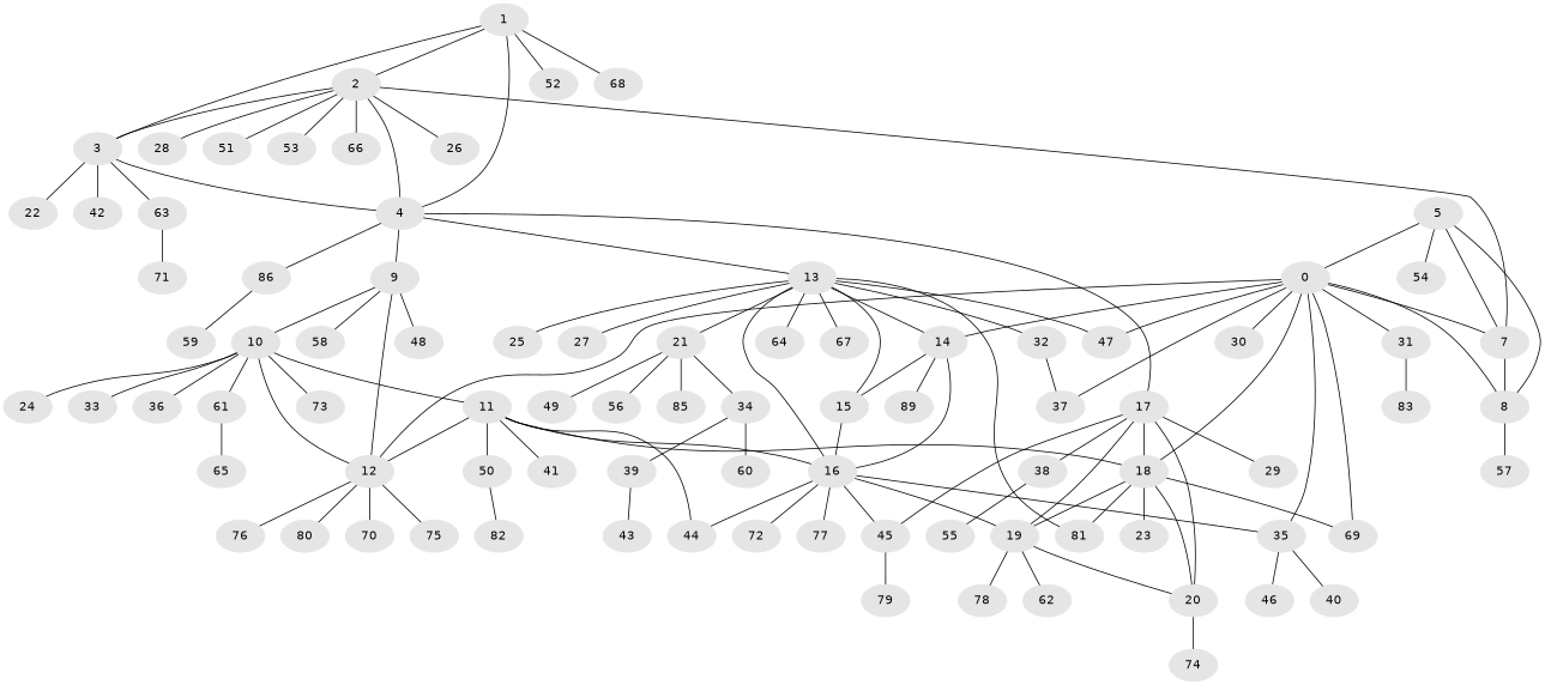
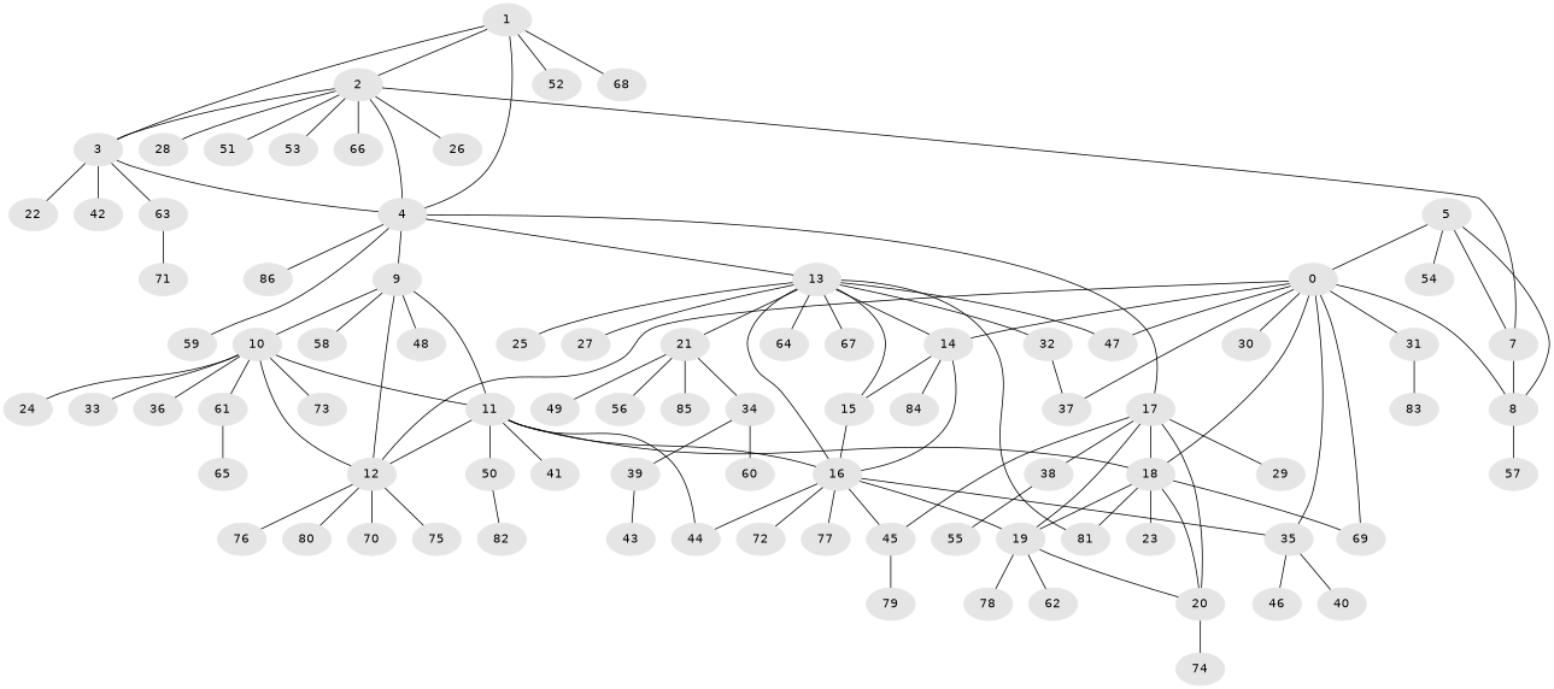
  graph {
    fontname="DejaVu Sans"
    node [color=gray90 fontname="DejaVu Sans" style=filled]
    edge [fontname="DejaVu Sans"]
    1
    2
    3
    4
    52
    68
    7
    26
    28
    51
    53
    66
    22
    42
    63
    9
    13
    17
    59
    86
    8
    71
    12
    10
    11
    48
    58
    14
    47
    16
    15
    21
    25
    27
    32
    64
    67
    81
    18
    19
    20
    29
    38
    45
    5
    n46 [label=0]
    54
    30
    31
    35
    37
    69
    57
    70
    75
    76
    80
-   84 [label=89]
+   84
    23
    83
    40
    46
    24
    33
    36
    61
    73
    41
    44
    50
    65
    72
    77
    82
    34
    49
    56
    85
    62
    78
    74
    55
    79
    39
    60
    43
    1 -- 2
    1 -- 3
    1 -- 4
    1 -- 52
    1 -- 68
    2 -- 3
    2 -- 4
    2 -- 7
    2 -- 26
    2 -- 28
    2 -- 51
    2 -- 53
    2 -- 66
    3 -- 4
    3 -- 22
    3 -- 42
    3 -- 63
    4 -- 9
    4 -- 13
    4 -- 17
-   86 -- 59
+   4 -- 59
    4 -- 86
    7 -- 8
    63 -- 71
    9 -- 12
    9 -- 10
+   9 -- 11
    9 -- 48
    9 -- 58
    13 -- 14
    13 -- 47
    13 -- 16
    13 -- 15
    13 -- 21
    13 -- 25
    13 -- 27
    13 -- 32
    13 -- 64
    13 -- 67
    13 -- 81
    17 -- 18
    17 -- 19
    17 -- 20
    17 -- 29
    17 -- 38
    17 -- 45
    8 -- 57
    12 -- 70
    12 -- 75
    12 -- 76
    12 -- 80
    10 -- 12
    10 -- 11
    10 -- 24
    10 -- 33
    10 -- 36
    10 -- 61
    10 -- 73
    11 -- 12
    11 -- 16
    11 -- 18
    11 -- 41
    11 -- 44
    11 -- 50
    14 -- 16
    14 -- 15
    14 -- 84
    16 -- 19
    16 -- 45
    16 -- 35
    16 -- 44
    16 -- 72
    16 -- 77
    15 -- 16
    21 -- 34
    21 -- 49
    21 -- 56
    21 -- 85
    32 -- 37
    18 -- 81
    18 -- 19
    18 -- 20
    18 -- 69
    18 -- 23
    19 -- 20
    19 -- 62
    19 -- 78
    20 -- 74
    38 -- 55
    45 -- 79
    5 -- 7
    5 -- 8
    5 -- n46
    5 -- 54
-   n46 -- 7
    n46 -- 8
    n46 -- 12
    n46 -- 14
    n46 -- 47
    n46 -- 18
    n46 -- 30
    n46 -- 31
    n46 -- 35
    n46 -- 37
    n46 -- 69
    31 -- 83
    35 -- 40
    35 -- 46
    61 -- 65
    50 -- 82
    34 -- 39
    34 -- 60
    39 -- 43
  }
